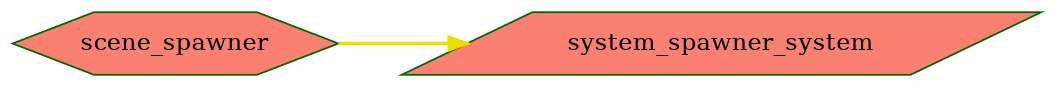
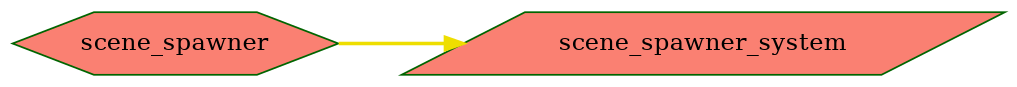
  digraph {
    bgcolor=white
    compound=true
    fontname=Helvetica
    nodesep=0.15
    rankdir=LR
    splines=spline
    node [style=filled fillcolor=salmon color=darkgreen]
    n1 [label=scene_spawner shape=hexagon]
-   n2 [label=system_spawner_system shape=parallelogram]
+   n2 [label=scene_spawner_system shape=parallelogram]
    n1 -> n2 [color="#eede00" penwidth=2]
  }
